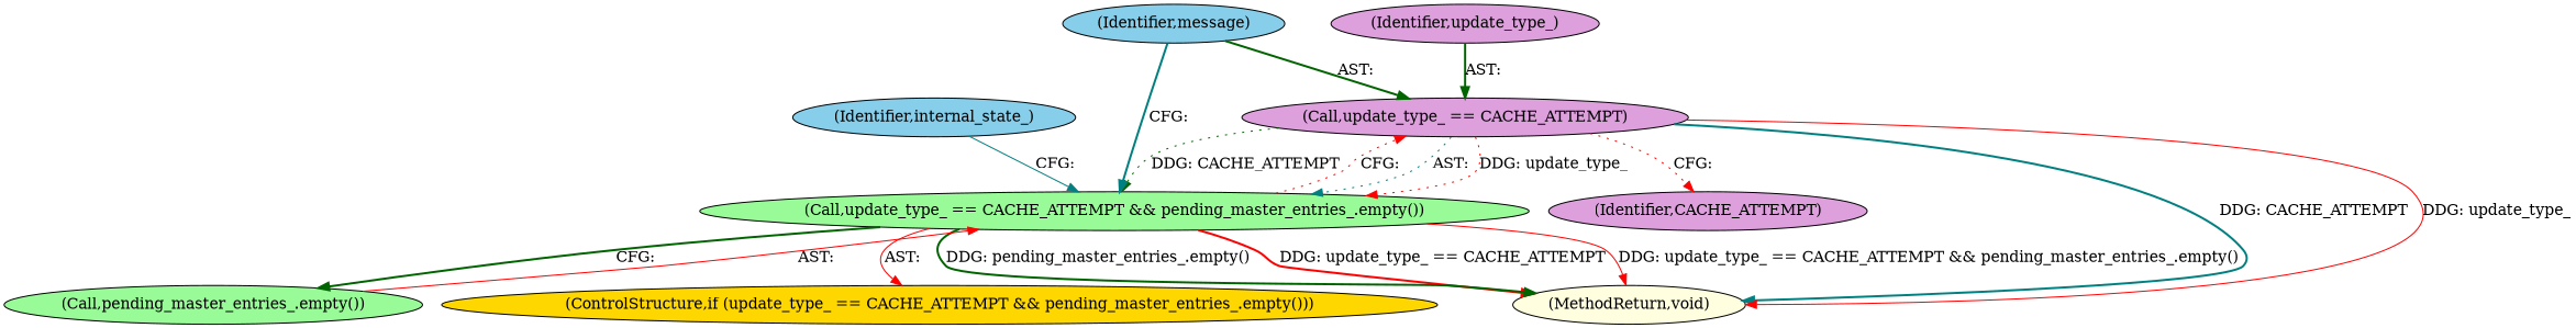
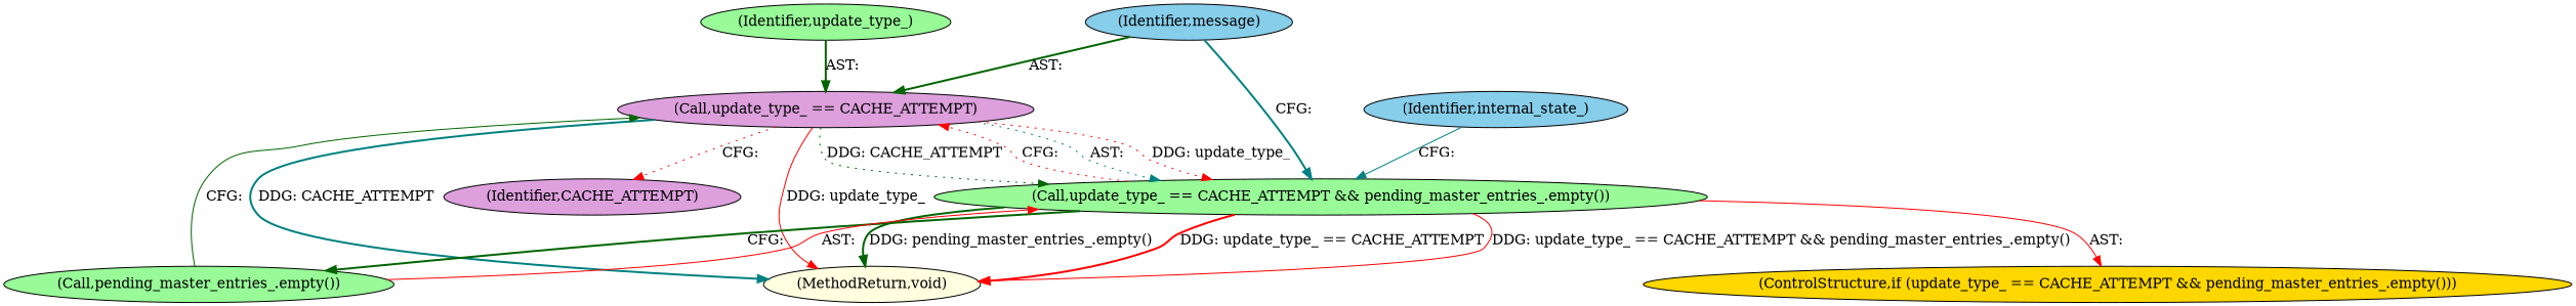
  digraph {
    node [fillcolor=palegreen style=filled]
    edge [color=red style=bold]
    n1 [fillcolor=plum label="(Call,update_type_ == CACHE_ATTEMPT)"]
    n2 [label="(Call,update_type_ == CACHE_ATTEMPT && pending_master_entries_.empty())"]
    n3 [fillcolor=plum label="(Identifier,CACHE_ATTEMPT)"]
    n4 [fillcolor=lightyellow label="(MethodReturn,void)"]
    n5 [label="(Call,pending_master_entries_.empty())"]
    n6 [fillcolor=gold label="(ControlStructure,if (update_type_ == CACHE_ATTEMPT && pending_master_entries_.empty()))"]
-   n7 [fillcolor=plum label="(Identifier,update_type_)"]
+   n7 [label="(Identifier,update_type_)"]
    n8 [fillcolor=skyblue label="(Identifier,internal_state_)"]
    n9 [fillcolor=skyblue label="(Identifier,message)"]
    n1 -> n2 [color=teal label="AST: " style=dotted]
    n1 -> n2 [label="DDG: update_type_" style=dotted]
    n1 -> n2 [color=darkgreen label="DDG: CACHE_ATTEMPT" style=dotted]
    n1 -> n3 [label="CFG: " style=dotted]
    n1 -> n4 [color=teal label="DDG: CACHE_ATTEMPT"]
    n1 -> n4 [label="DDG: update_type_" style=solid]
    n2 -> n1 [label="CFG: " style=dotted]
    n2 -> n4 [label="DDG: update_type_ == CACHE_ATTEMPT"]
    n2 -> n4 [label="DDG: update_type_ == CACHE_ATTEMPT && pending_master_entries_.empty()" style=solid]
    n2 -> n4 [color=darkgreen label="DDG: pending_master_entries_.empty()"]
    n2 -> n5 [color=darkgreen label="CFG: "]
    n2 -> n6 [label="AST: " style=solid]
+   n5 -> n1 [color=darkgreen label="CFG: " style=solid]
    n5 -> n2 [label="AST: " style=solid]
    n7 -> n1 [color=darkgreen label="AST: "]
    n8 -> n2 [color=teal label="CFG: " style=solid]
    n9 -> n1 [color=darkgreen label="AST: "]
    n9 -> n2 [color=teal label="CFG: "]
  }
